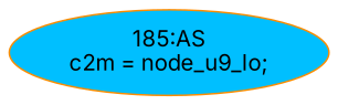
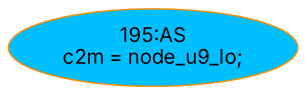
  strict digraph {
    fontname=Inter
-   n1 [ast="<pyverilog.vparser.ast.Assign object at 0x7f85fdd57190>" def_var="['c2m']" fillcolor=deepskyblue label="185:AS\nc2m = node_u9_lo;" statements="[]" style=filled typ=Assign use_var="['node_u9_lo']" color=darkorange fontname=Inter]
+   n1 [ast="<pyverilog.vparser.ast.Assign object at 0x7f85fdd57190>" def_var="['c2m']" fillcolor=deepskyblue label="195:AS\nc2m = node_u9_lo;" statements="[]" style=filled typ=Assign use_var="['node_u9_lo']" color=darkorange fontname=Inter]
  }
